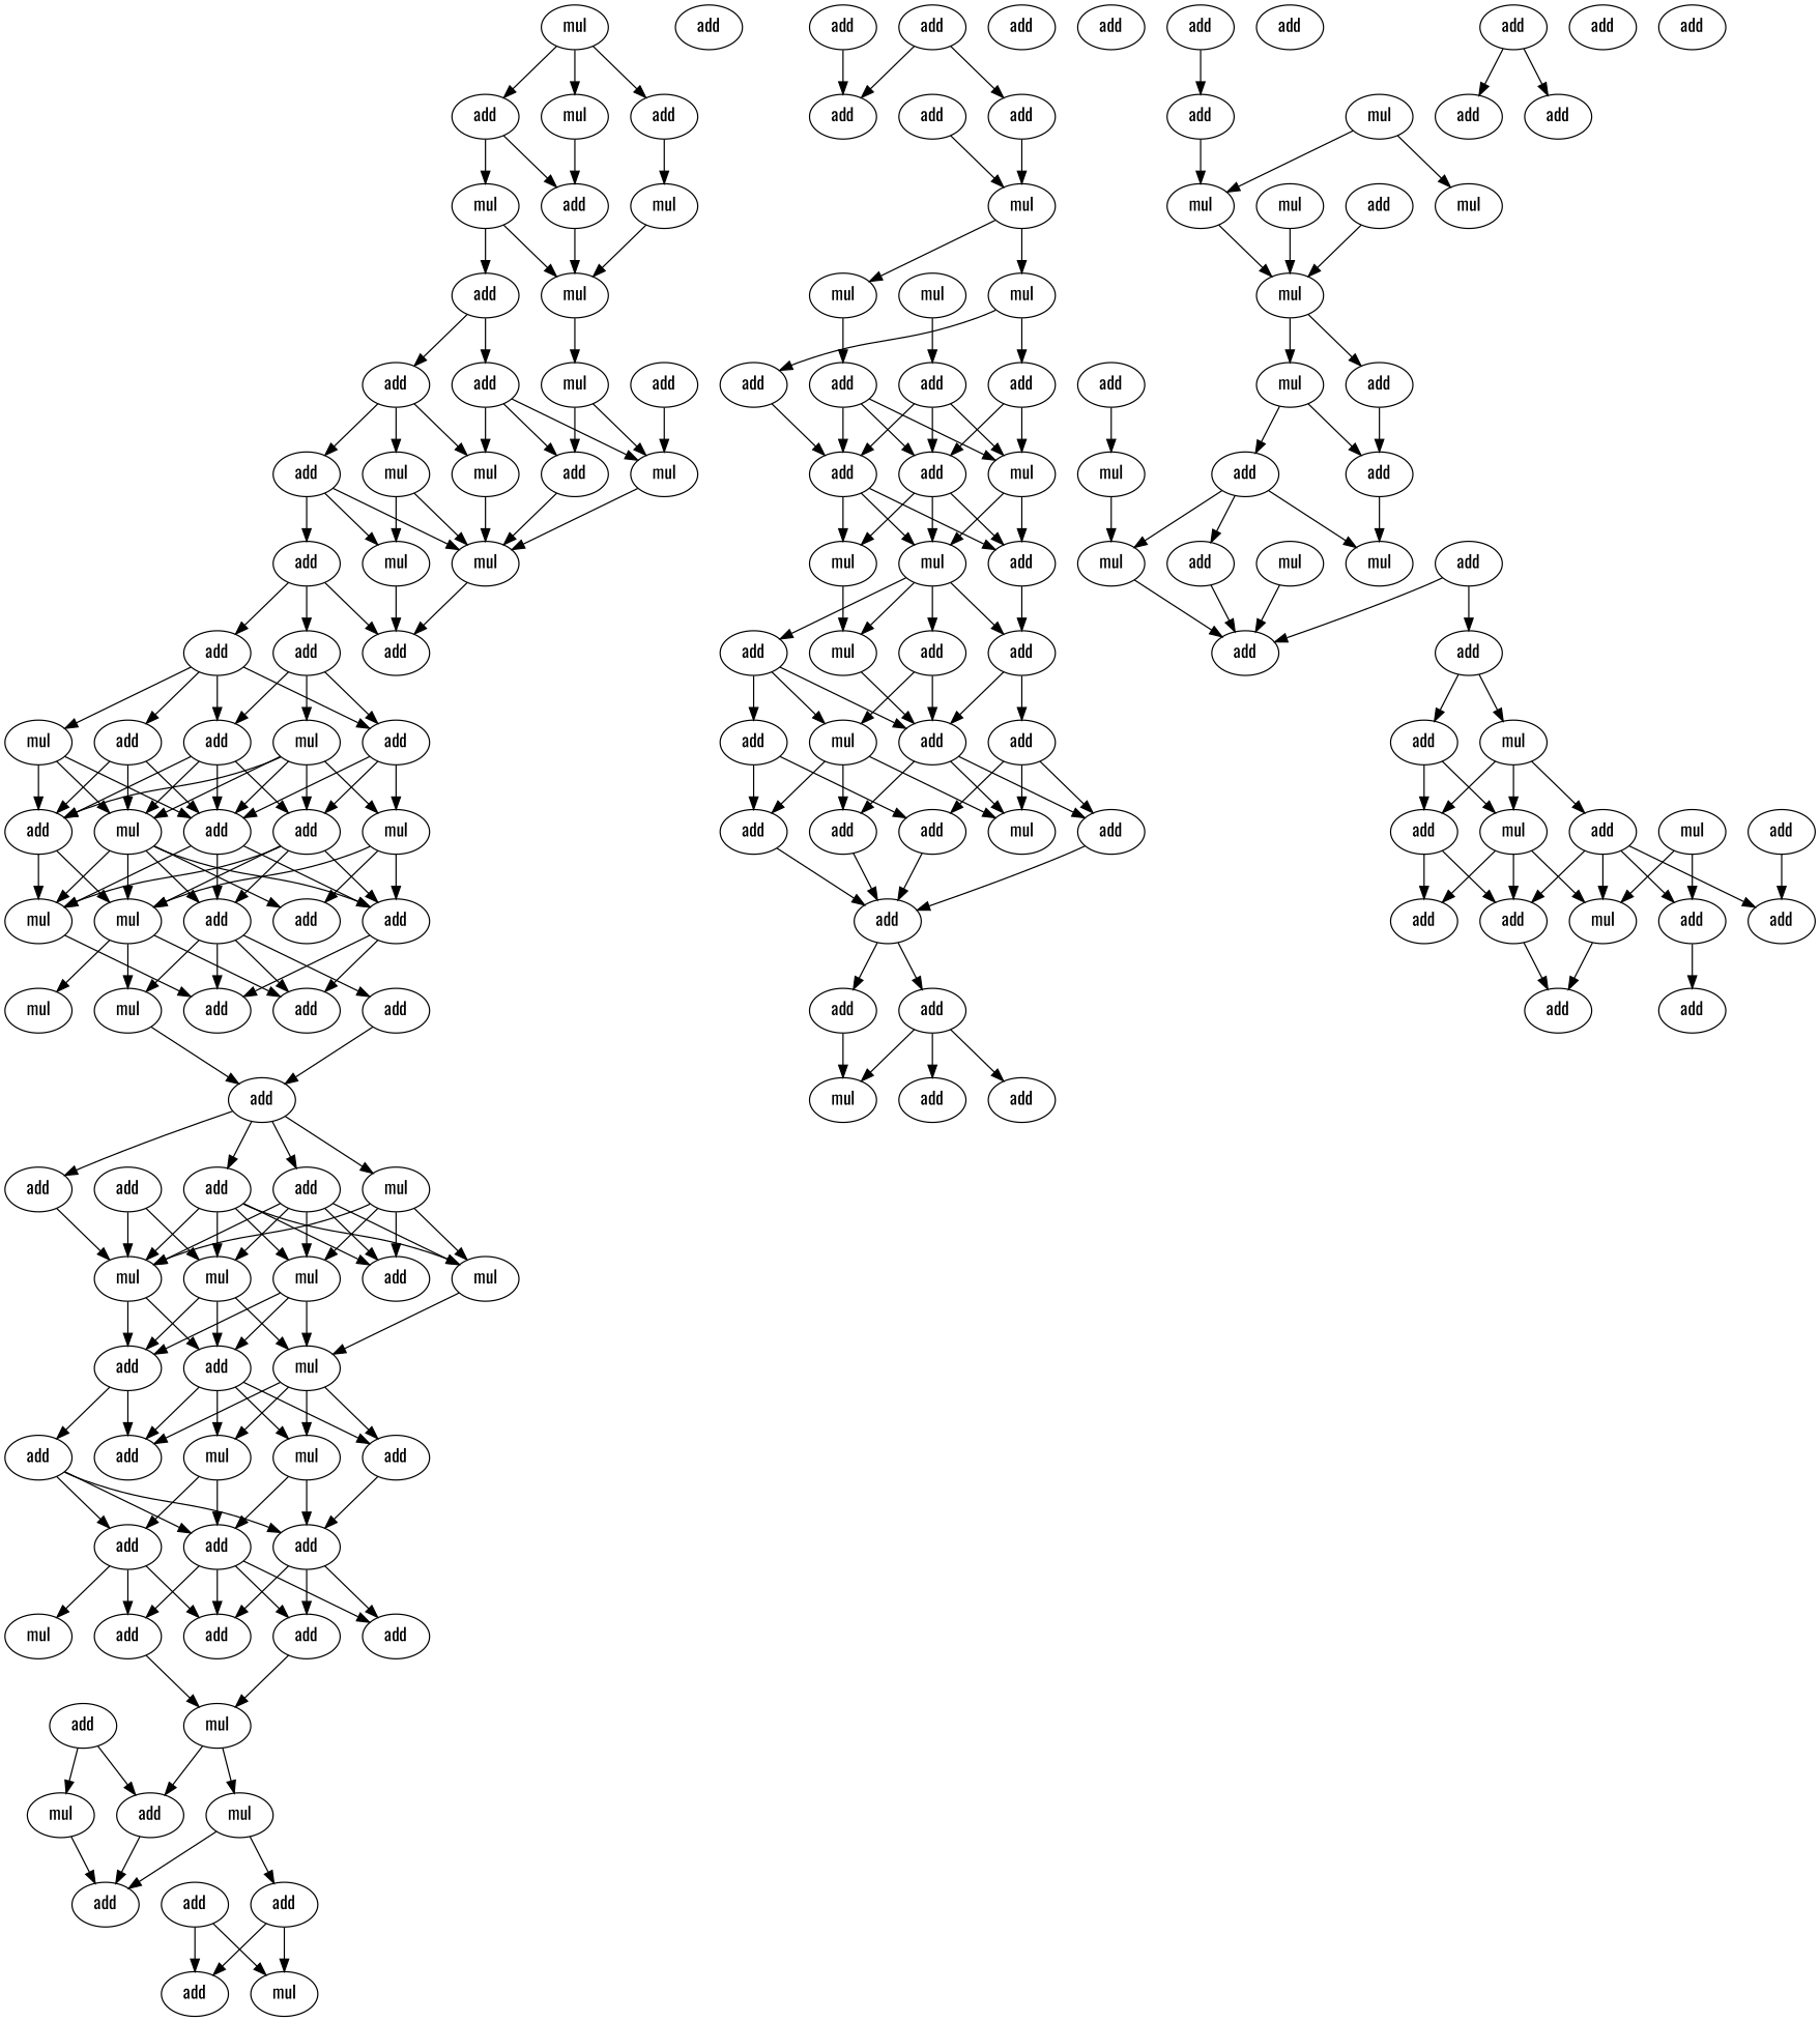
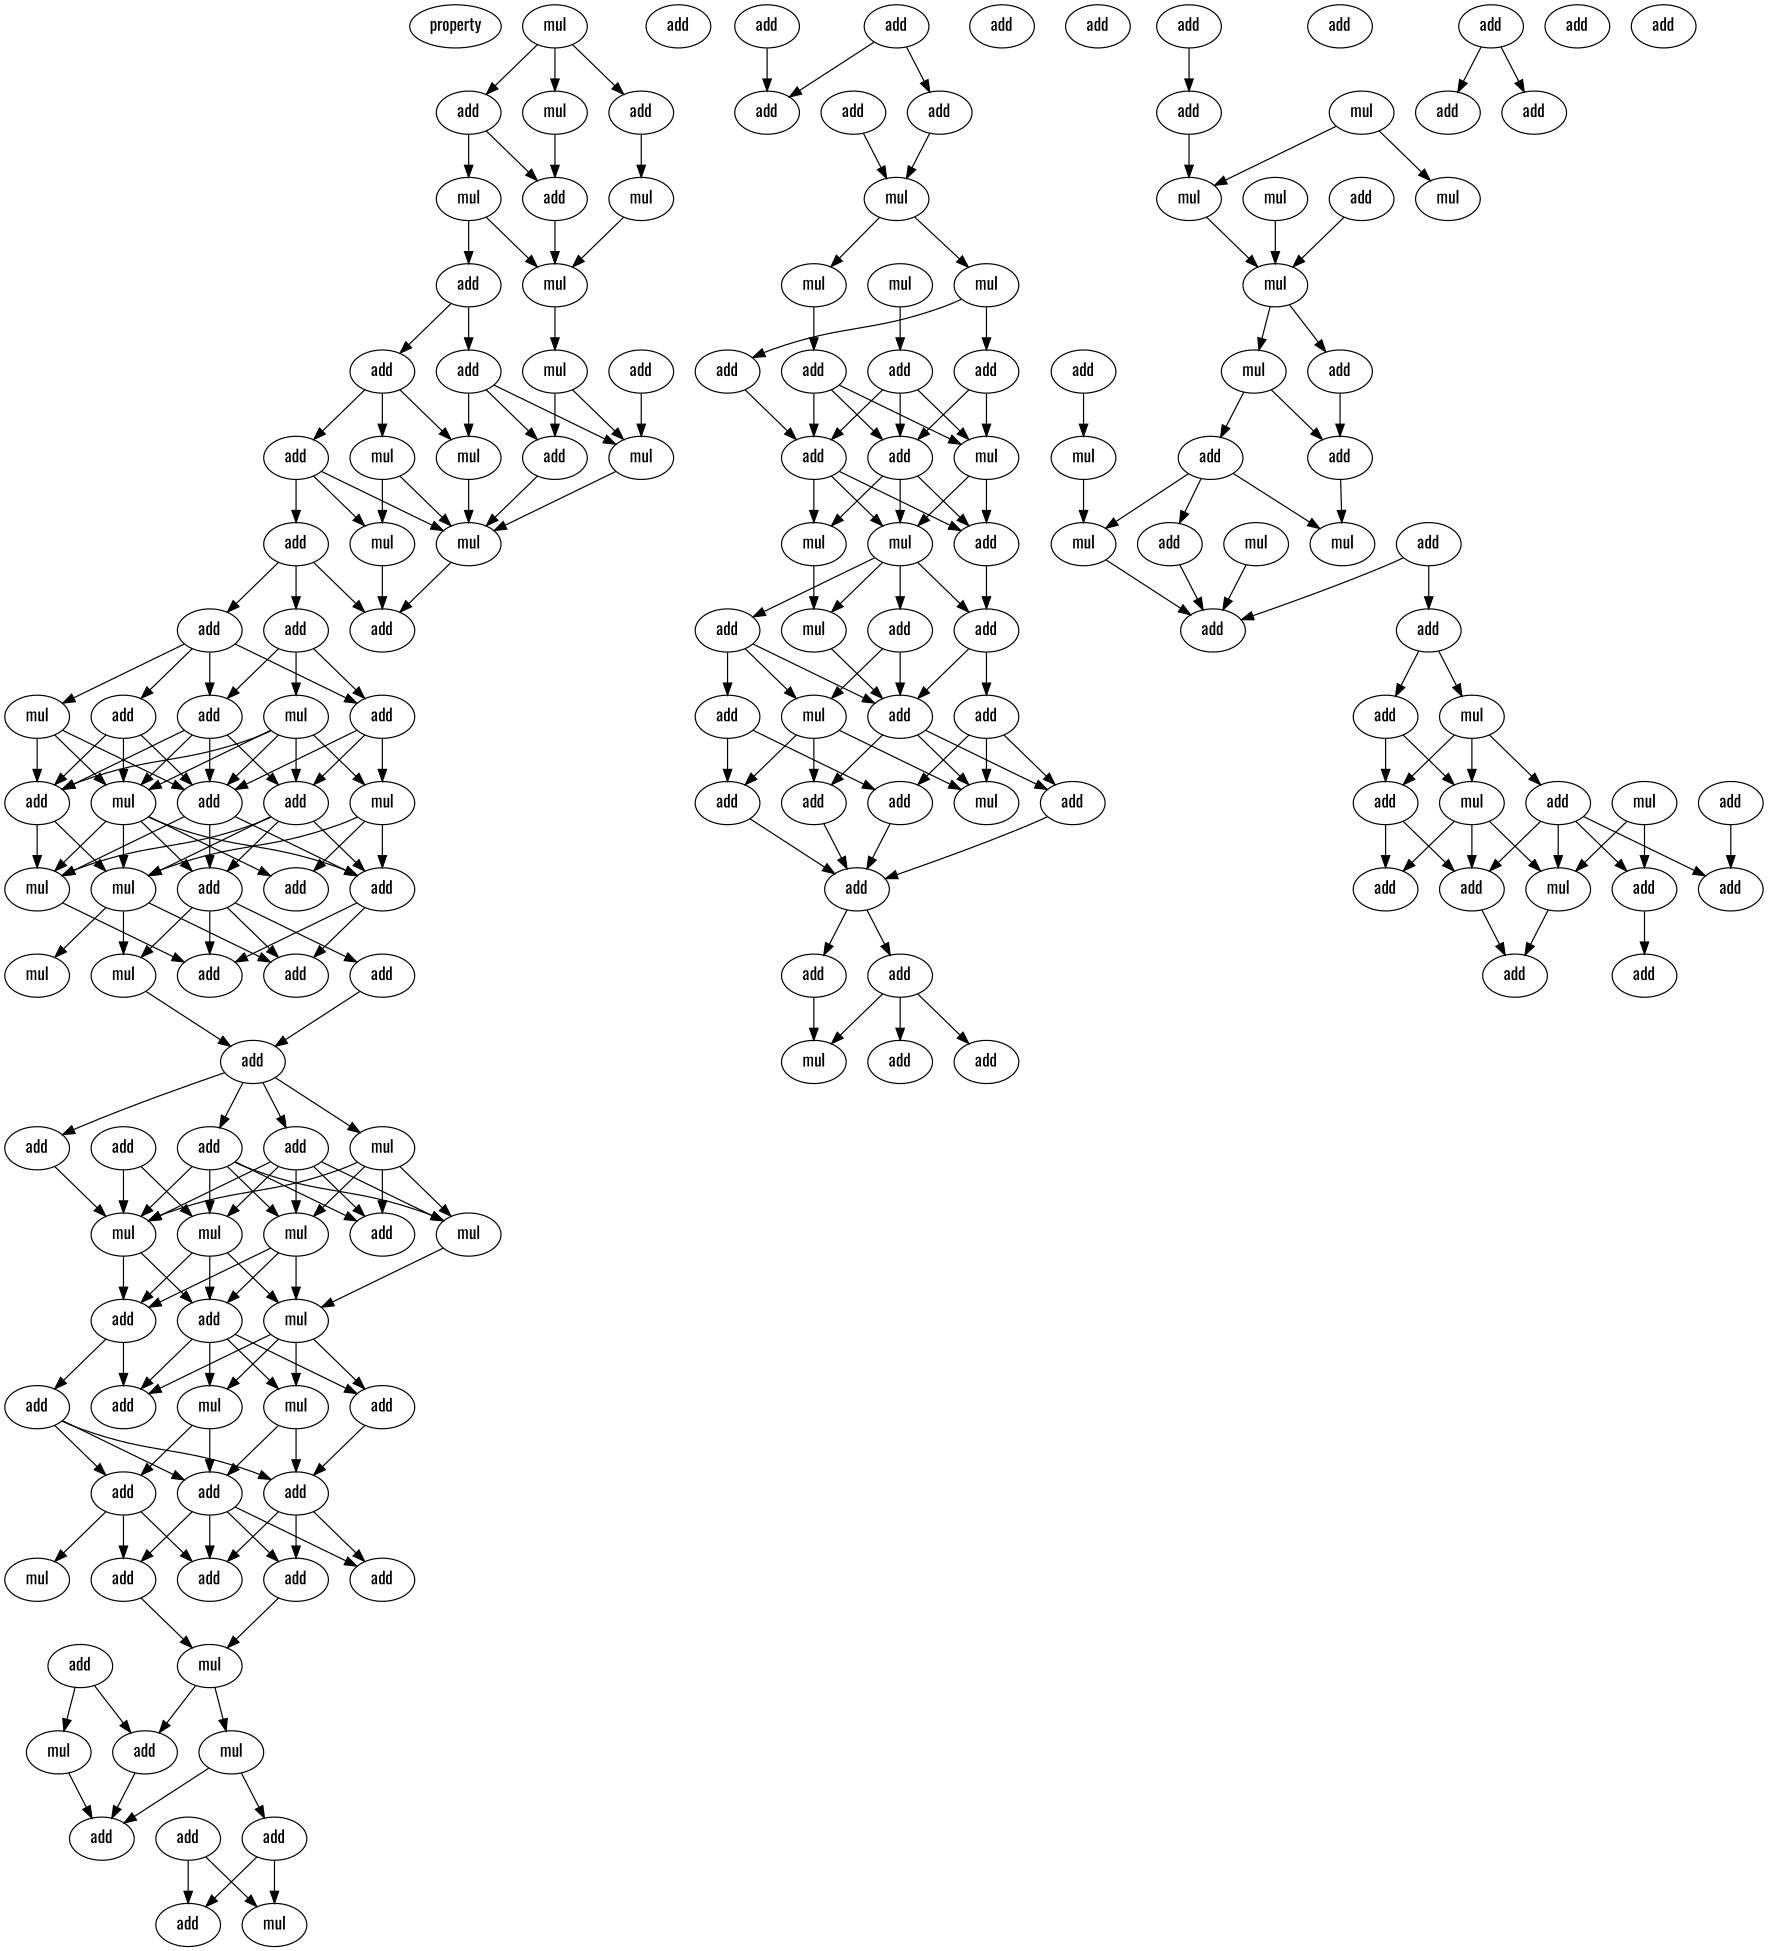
  digraph {
    fontname=Oswald
    node [fontcolor=black fontname=Oswald]
    edge [fontname=Oswald]
+   property [lf=1.5 mul=2]
    n2 [label=mul]
    n3 [label=add]
    n4 [label=mul]
    n5 [label=add]
    n6 [label=add]
    n7 [label=mul]
    n8 [label=mul]
    n9 [label=mul]
    n10 [label=add]
    n11 [label=add]
    n12 [label=add]
    n13 [label=add]
    n14 [label=mul]
    n15 [label=add]
    n16 [label=mul]
    n17 [label=mul]
    n18 [label=mul]
    n19 [label=add]
    n20 [label=add]
    n21 [label=mul]
    n22 [label=mul]
    n23 [label=add]
    n24 [label=add]
    n25 [label=add]
    n26 [label=add]
    n27 [label=mul]
    n28 [label=add]
    n29 [label=add]
    n30 [label=add]
    n31 [label=mul]
    n32 [label=add]
    n33 [label=add]
    n34 [label=mul]
    n35 [label=add]
    n36 [label=mul]
    n37 [label=add]
    n38 [label=mul]
    n39 [label=add]
    n40 [label=mul]
    n41 [label=add]
    n42 [label=add]
    n43 [label=add]
    n44 [label=mul]
    n45 [label=mul]
    n46 [label=add]
    n47 [label=add]
    n48 [label=add]
    n49 [label=mul]
    n50 [label=add]
    n51 [label=add]
    n52 [label=add]
    n53 [label=mul]
    n54 [label=mul]
    n55 [label=mul]
    n56 [label=mul]
    n57 [label=add]
    n58 [label=add]
    n59 [label=mul]
    n60 [label=add]
    n61 [label=add]
    n62 [label=add]
    n63 [label=mul]
    n64 [label=add]
    n65 [label=mul]
    n66 [label=add]
    n67 [label=add]
    n68 [label=add]
    n69 [label=add]
    n70 [label=add]
    n71 [label=add]
    n72 [label=mul]
    n73 [label=add]
    n74 [label=mul]
    n75 [label=add]
    n76 [label=add]
    n77 [label=mul]
    n78 [label=mul]
    n79 [label=add]
    n80 [label=add]
    n81 [label=mul]
    n82 [label=add]
    n83 [label=add]
    n84 [label=add]
    n85 [label=add]
    n86 [label=add]
    n87 [label=add]
    n88 [label=add]
    n89 [label=mul]
    n90 [label=mul]
    n91 [label=mul]
    n92 [label=add]
    n93 [label=add]
    n94 [label=add]
    n95 [label=mul]
    n96 [label=add]
    n97 [label=add]
    n98 [label=add]
    n99 [label=mul]
    n100 [label=add]
    n101 [label=mul]
    n102 [label=mul]
    n103 [label=add]
    n104 [label=add]
    n105 [label=mul]
    n106 [label=add]
    n107 [label=add]
    n108 [label=mul]
    n109 [label=add]
    n110 [label=add]
    n111 [label=add]
    n112 [label=add]
    n113 [label=add]
    n114 [label=mul]
    n115 [label=add]
    n116 [label=add]
    n117 [label=add]
    n118 [label=add]
    n119 [label=add]
    n120 [label=mul]
    n121 [label=add]
    n122 [label=add]
    n123 [label=add]
    n124 [label=add]
    n125 [label=add]
    n126 [label=mul]
    n127 [label=mul]
    n128 [label=mul]
    n129 [label=mul]
    n130 [label=mul]
    n131 [label=add]
    n132 [label=add]
    n133 [label=add]
    n134 [label=mul]
    n135 [label=add]
    n136 [label=add]
    n137 [label=add]
    n138 [label=mul]
    n139 [label=mul]
    n140 [label=add]
    n141 [label=mul]
    n142 [label=mul]
    n143 [label=add]
    n144 [label=add]
    n145 [label=add]
    n146 [label=mul]
    n147 [label=add]
    n148 [label=mul]
    n149 [label=add]
    n150 [label=add]
    n151 [label=add]
    n152 [label=add]
    n153 [label=add]
    n154 [label=mul]
    n155 [label=add]
    n156 [label=mul]
    n157 [label=add]
    n158 [label=add]
    n159 [label=add]
    n160 [label=add]
    n161 [label=add]
    n162 [label=add]
    n163 [label=add]
    n164 [label=add]
    n2 -> n3
    n2 -> n4
    n2 -> n5
    n3 -> n6
    n3 -> n7
    n4 -> n6
    n5 -> n8
    n6 -> n9
    n7 -> n9
    n7 -> n11
    n8 -> n9
    n9 -> n14
    n11 -> n12
    n11 -> n13
    n12 -> n17
    n12 -> n18
    n12 -> n19
    n13 -> n16
    n13 -> n17
    n13 -> n20
    n14 -> n16
    n14 -> n20
    n15 -> n16
    n16 -> n21
    n17 -> n21
    n18 -> n21
    n18 -> n22
    n19 -> n21
    n19 -> n22
    n19 -> n23
    n20 -> n21
    n21 -> n24
    n22 -> n24
    n23 -> n24
    n23 -> n25
    n23 -> n26
    n25 -> n27
    n25 -> n28
    n25 -> n29
    n25 -> n30
    n26 -> n28
    n26 -> n29
    n26 -> n31
    n27 -> n32
    n27 -> n33
    n27 -> n34
    n28 -> n32
    n28 -> n33
    n28 -> n34
    n28 -> n35
    n29 -> n32
    n29 -> n35
    n29 -> n36
    n30 -> n32
    n30 -> n33
    n30 -> n34
    n31 -> n32
    n31 -> n33
    n31 -> n34
    n31 -> n35
    n31 -> n36
    n32 -> n37
    n32 -> n40
    n32 -> n41
    n33 -> n38
    n33 -> n40
    n34 -> n37
    n34 -> n38
    n34 -> n39
    n34 -> n40
    n34 -> n41
    n35 -> n37
    n35 -> n38
    n35 -> n40
    n35 -> n41
    n36 -> n37
    n36 -> n38
    n36 -> n39
    n37 -> n42
    n37 -> n43
    n38 -> n43
    n38 -> n44
    n38 -> n45
    n40 -> n42
    n41 -> n42
    n41 -> n43
    n41 -> n45
    n41 -> n46
    n45 -> n47
    n46 -> n47
    n47 -> n48
    n47 -> n49
    n47 -> n50
    n47 -> n51
    n48 -> n52
    n48 -> n53
    n48 -> n54
    n48 -> n55
    n48 -> n56
    n49 -> n52
    n49 -> n54
    n49 -> n55
    n49 -> n56
    n50 -> n54
    n51 -> n52
    n51 -> n53
    n51 -> n54
    n51 -> n55
    n51 -> n56
    n53 -> n58
    n53 -> n59
    n53 -> n60
    n54 -> n58
    n54 -> n60
    n55 -> n58
    n55 -> n59
    n55 -> n60
    n56 -> n59
    n57 -> n53
    n57 -> n54
    n58 -> n61
    n58 -> n62
    n59 -> n62
    n59 -> n63
    n59 -> n64
    n59 -> n65
    n60 -> n62
    n60 -> n63
    n60 -> n64
    n60 -> n65
    n61 -> n66
    n61 -> n67
    n61 -> n68
    n63 -> n66
    n63 -> n67
    n64 -> n68
    n65 -> n67
    n65 -> n68
    n66 -> n69
    n66 -> n72
    n66 -> n73
    n67 -> n69
    n67 -> n70
    n67 -> n71
    n67 -> n73
    n68 -> n69
    n68 -> n70
    n68 -> n71
    n70 -> n74
    n73 -> n74
    n74 -> n76
    n74 -> n78
    n75 -> n76
    n75 -> n77
    n76 -> n79
    n77 -> n79
    n78 -> n79
    n78 -> n80
    n80 -> n81
    n80 -> n82
    n83 -> n81
    n83 -> n82
    n84 -> n85
    n86 -> n85
    n86 -> n87
    n87 -> n89
    n88 -> n89
    n89 -> n90
    n89 -> n91
    n90 -> n92
    n91 -> n93
    n91 -> n94
    n92 -> n97
    n92 -> n98
    n92 -> n99
    n93 -> n97
    n94 -> n98
    n94 -> n99
    n95 -> n96
    n96 -> n97
    n96 -> n98
    n96 -> n99
    n97 -> n100
    n97 -> n101
    n97 -> n102
    n98 -> n100
    n98 -> n101
    n98 -> n102
    n99 -> n100
    n99 -> n101
    n100 -> n103
    n101 -> n103
    n101 -> n104
    n101 -> n105
    n101 -> n106
    n102 -> n105
    n103 -> n107
    n103 -> n109
    n104 -> n107
    n104 -> n108
    n105 -> n107
    n106 -> n107
    n106 -> n108
    n106 -> n110
    n107 -> n113
    n107 -> n114
    n107 -> n115
    n108 -> n112
    n108 -> n114
    n108 -> n115
    n109 -> n111
    n109 -> n113
    n109 -> n114
    n110 -> n111
    n110 -> n112
    n111 -> n116
    n112 -> n116
    n113 -> n116
    n115 -> n116
    n116 -> n117
    n116 -> n118
    n117 -> n120
    n118 -> n120
    n118 -> n121
    n118 -> n122
    n124 -> n125
    n125 -> n128
    n126 -> n127
    n126 -> n128
    n128 -> n130
    n129 -> n130
    n130 -> n133
    n130 -> n134
    n132 -> n130
    n133 -> n135
    n134 -> n135
    n134 -> n136
    n135 -> n139
    n136 -> n139
    n136 -> n140
    n136 -> n141
    n137 -> n138
    n138 -> n141
    n140 -> n143
    n141 -> n143
    n142 -> n143
    n144 -> n143
    n144 -> n145
    n145 -> n146
    n145 -> n147
    n146 -> n148
    n146 -> n149
    n146 -> n150
    n147 -> n148
    n147 -> n149
    n148 -> n153
    n148 -> n154
    n148 -> n155
    n149 -> n153
    n149 -> n155
    n150 -> n152
    n150 -> n153
    n150 -> n154
    n150 -> n157
    n151 -> n152
    n153 -> n159
    n154 -> n159
    n156 -> n154
    n156 -> n157
    n157 -> n158
    n160 -> n161
    n160 -> n162
  }
